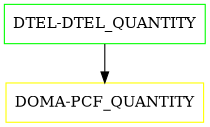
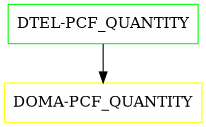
  digraph {
    node [shape=box]
-   "DTEL-PCF_QUANTITY" [color=green label="DTEL-DTEL_QUANTITY"]
+   "DTEL-PCF_QUANTITY" [color=green]
    "DOMA-PCF_QUANTITY" [color=yellow]
    "DTEL-PCF_QUANTITY" -> "DOMA-PCF_QUANTITY"
  }
